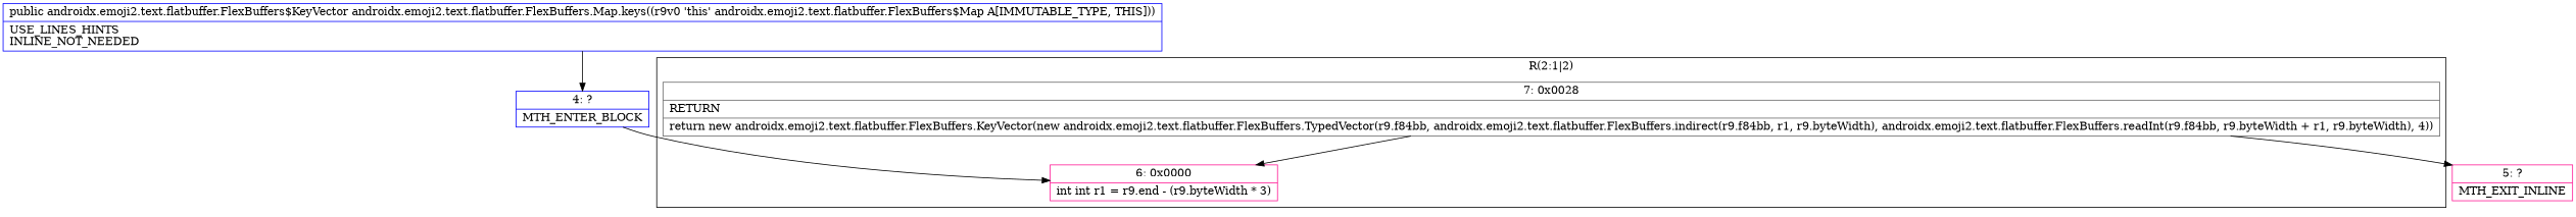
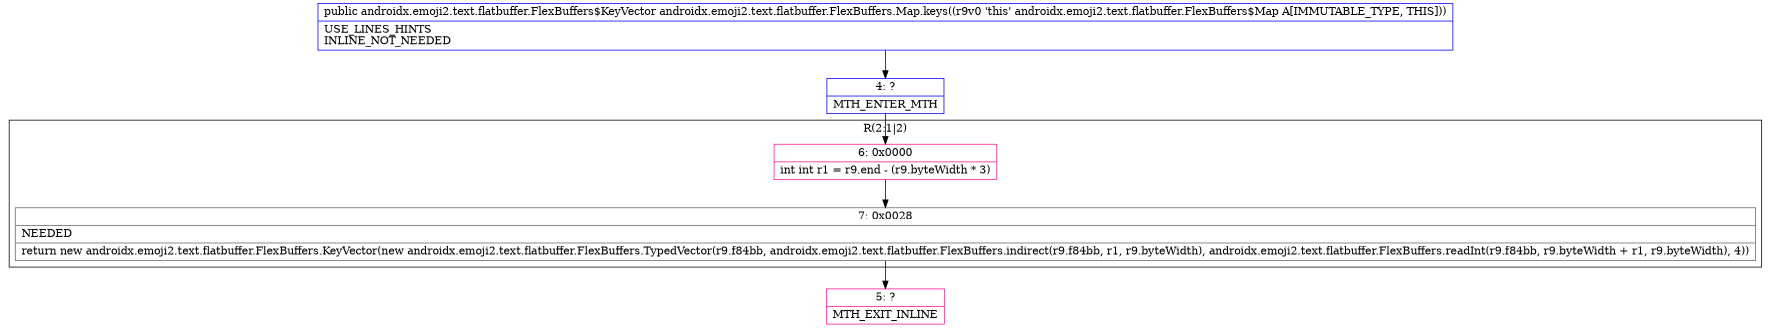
  digraph {
    node [color=deeppink shape=record]
    n1 [label="{6\:\ 0x0000|int int r1 = r9.end \- (r9.byteWidth * 3)\l}"]
-   n2 [color=gray40 label="{7\:\ 0x0028|RETURN\l|return new androidx.emoji2.text.flatbuffer.FlexBuffers.KeyVector(new androidx.emoji2.text.flatbuffer.FlexBuffers.TypedVector(r9.f84bb, androidx.emoji2.text.flatbuffer.FlexBuffers.indirect(r9.f84bb, r1, r9.byteWidth), androidx.emoji2.text.flatbuffer.FlexBuffers.readInt(r9.f84bb, r9.byteWidth + r1, r9.byteWidth), 4))\l}"]
+   n2 [color=gray40 label="{7\:\ 0x0028|NEEDED\l|return new androidx.emoji2.text.flatbuffer.FlexBuffers.KeyVector(new androidx.emoji2.text.flatbuffer.FlexBuffers.TypedVector(r9.f84bb, androidx.emoji2.text.flatbuffer.FlexBuffers.indirect(r9.f84bb, r1, r9.byteWidth), androidx.emoji2.text.flatbuffer.FlexBuffers.readInt(r9.f84bb, r9.byteWidth + r1, r9.byteWidth), 4))\l}"]
    n3 [label="{5\:\ ?|MTH_EXIT_INLINE\l}"]
-   n4 [color=blue label="{4\:\ ?|MTH_ENTER_BLOCK\l}"]
+   n4 [color=blue label="{4\:\ ?|MTH_ENTER_MTH\l}"]
    n5 [color=blue label="{public androidx.emoji2.text.flatbuffer.FlexBuffers$KeyVector androidx.emoji2.text.flatbuffer.FlexBuffers.Map.keys((r9v0 'this' androidx.emoji2.text.flatbuffer.FlexBuffers$Map A[IMMUTABLE_TYPE, THIS]))  | USE_LINES_HINTS\lINLINE_NOT_NEEDED\l}"]
    subgraph cluster_1 {
      label="R(2:1|2)"
      n1
      n2
    }
-   n2 -> n1
+   n1 -> n2
    n2 -> n3
    n4 -> n1
    n5 -> n4
  }
